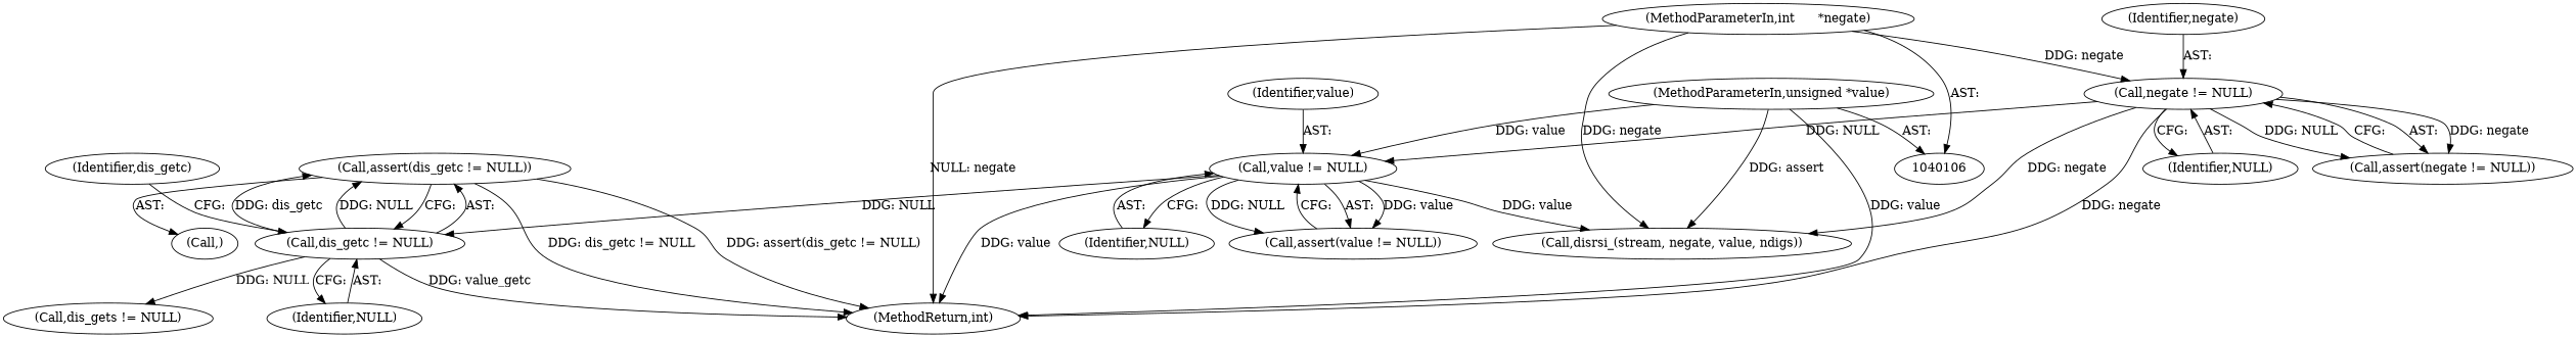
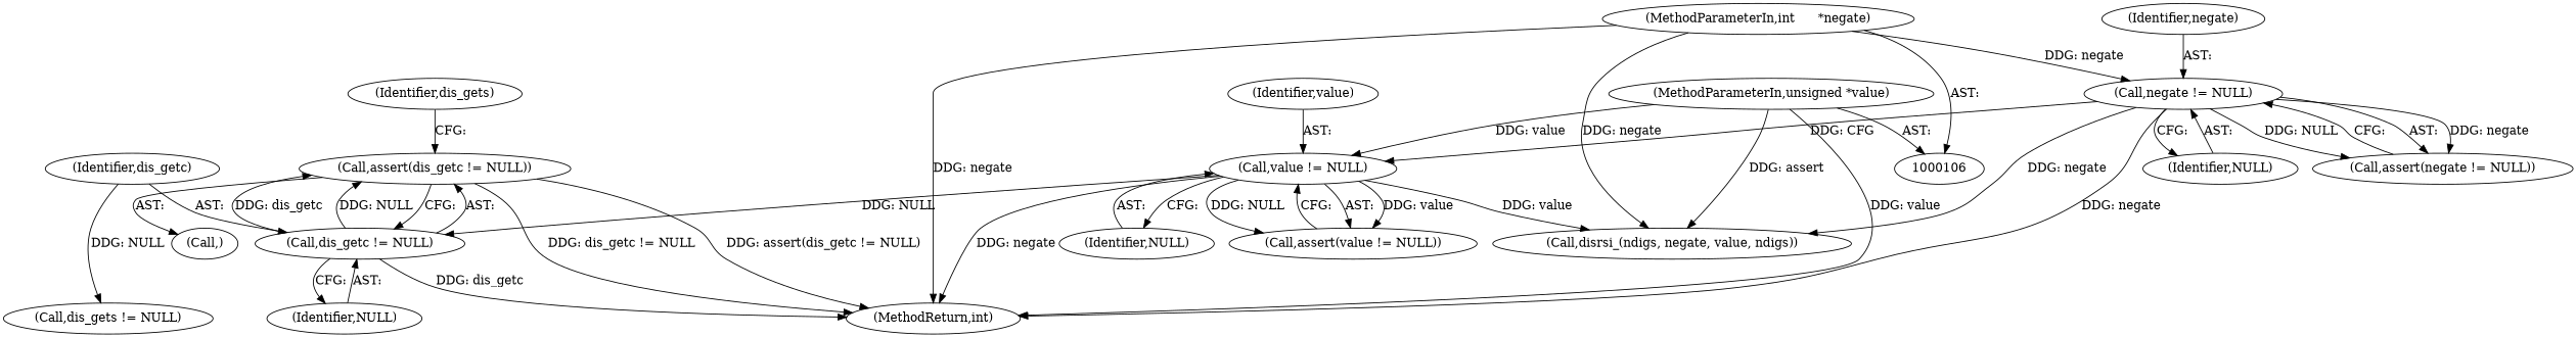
  digraph {
    n1 [label="(Call,assert(dis_getc != NULL))"]
    n2 [label="(Call,dis_getc != NULL)"]
    n3 [label="(Call,)"]
    n4 [label="(MethodReturn,int)"]
    n5 [label="(Call,dis_gets != NULL)"]
    n6 [label="(Identifier,NULL)"]
    n7 [label="(Call,value != NULL)"]
    n8 [label="(Identifier,NULL)"]
    n9 [label="(Call,assert(value != NULL))"]
-   n10 [label="(Call,disrsi_(stream, negate, value, ndigs))"]
+   n10 [label="(Call,disrsi_(ndigs, negate, value, ndigs))"]
    n11 [label="(MethodParameterIn,unsigned *value)"]
-   1000106 [label=1040106]
+   1000106
    n13 [label="(Call,negate != NULL)"]
    n14 [label="(Call,assert(negate != NULL))"]
    n15 [label="(Identifier,NULL)"]
    n16 [label="(MethodParameterIn,int      *negate)"]
+   n17 [label="(Identifier,dis_gets)"]
    n18 [label="(Identifier,dis_getc)"]
    n19 [label="(Identifier,negate)"]
    n20 [label="(Identifier,value)"]
    n1 -> n2 [label="CFG: "]
    n1 -> n3 [label="AST: "]
    n1 -> n4 [label="DDG: dis_getc != NULL"]
    n1 -> n4 [label="DDG: assert(dis_getc != NULL)"]
    n2 -> n1 [label="AST: "]
    n2 -> n1 [label="DDG: dis_getc"]
    n2 -> n1 [label="DDG: NULL"]
-   n2 -> n4 [label="DDG: value_getc"]
-   n2 -> n5 [label="DDG: NULL"]
+   n2 -> n4 [label="DDG: dis_getc"]
+   n18 -> n5 [label="DDG: NULL"]
    n2 -> n6 [label="CFG: "]
    n6 -> n2 [label="AST: "]
    n7 -> n2 [label="DDG: NULL"]
-   n7 -> n4 [label="DDG: value"]
+   n7 -> n4 [label="DDG: negate"]
    n7 -> n8 [label="CFG: "]
    n7 -> n9 [label="AST: "]
    n7 -> n9 [label="DDG: value"]
    n7 -> n9 [label="DDG: NULL"]
    n7 -> n10 [label="DDG: value"]
    n8 -> n7 [label="AST: "]
    n9 -> n7 [label="CFG: "]
    n11 -> n4 [label="DDG: value"]
    n11 -> n7 [label="DDG: value"]
    n11 -> n10 [label="DDG: assert"]
    n11 -> 1000106 [label="AST: "]
    n13 -> n4 [label="DDG: negate"]
-   n13 -> n7 [label="DDG: NULL"]
+   n13 -> n7 [label="DDG: CFG"]
    n13 -> n10 [label="DDG: negate"]
    n13 -> n14 [label="AST: "]
    n13 -> n14 [label="DDG: negate"]
    n13 -> n14 [label="DDG: NULL"]
    n13 -> n15 [label="CFG: "]
    n14 -> n13 [label="CFG: "]
    n15 -> n13 [label="AST: "]
-   n16 -> n4 [label="NULL: negate"]
+   n16 -> n4 [label="DDG: negate"]
    n16 -> n10 [label="DDG: negate"]
    n16 -> 1000106 [label="AST: "]
    n16 -> n13 [label="DDG: negate"]
-   n18 -> n2 [label="CFG: "]
+   n17 -> n1 [label="CFG: "]
+   n18 -> n2 [label="AST: "]
    n19 -> n13 [label="AST: "]
    n20 -> n7 [label="AST: "]
  }
